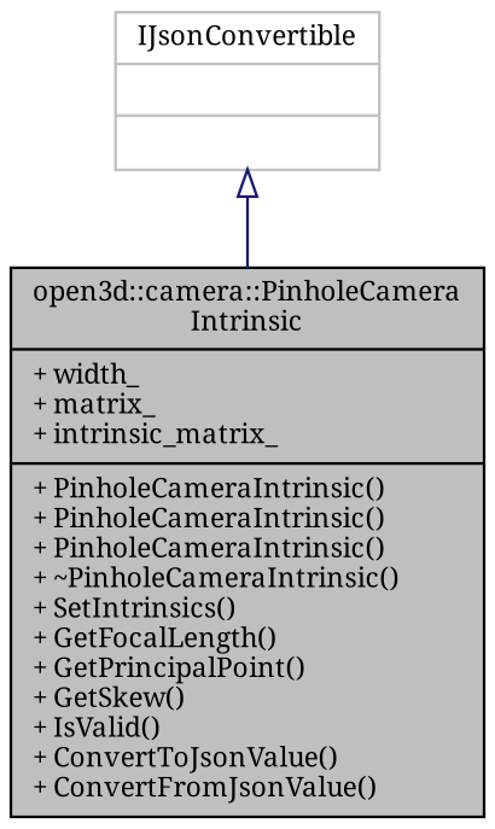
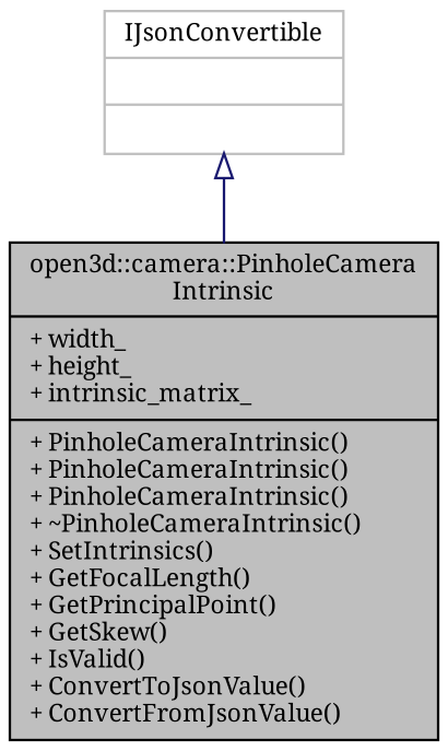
  digraph {
    fontname="Noto Serif"
    node [fontname="Noto Serif" fontsize=10 shape=record]
-   n1 [color=black fillcolor=grey75 fontcolor=black height=0.2 label="{open3d::camera::PinholeCamera\lIntrinsic\n|+ width_\l+ matrix_\l+ intrinsic_matrix_\l|+ PinholeCameraIntrinsic()\l+ PinholeCameraIntrinsic()\l+ PinholeCameraIntrinsic()\l+ ~PinholeCameraIntrinsic()\l+ SetIntrinsics()\l+ GetFocalLength()\l+ GetPrincipalPoint()\l+ GetSkew()\l+ IsValid()\l+ ConvertToJsonValue()\l+ ConvertFromJsonValue()\l}" style=filled width=0.4]
+   n1 [color=black fillcolor=grey75 fontcolor=black height=0.2 label="{open3d::camera::PinholeCamera\lIntrinsic\n|+ width_\l+ height_\l+ intrinsic_matrix_\l|+ PinholeCameraIntrinsic()\l+ PinholeCameraIntrinsic()\l+ PinholeCameraIntrinsic()\l+ ~PinholeCameraIntrinsic()\l+ SetIntrinsics()\l+ GetFocalLength()\l+ GetPrincipalPoint()\l+ GetSkew()\l+ IsValid()\l+ ConvertToJsonValue()\l+ ConvertFromJsonValue()\l}" style=filled width=0.4]
    n2 [color=grey75 height=0.2 label="{IJsonConvertible\n||}" width=0.4]
    n2 -> n1 [arrowtail=onormal color=midnightblue dir=back fontname="Noto Serif" fontsize=10 labelfontname=Helvetica labelfontsize=10 style=solid]
  }
